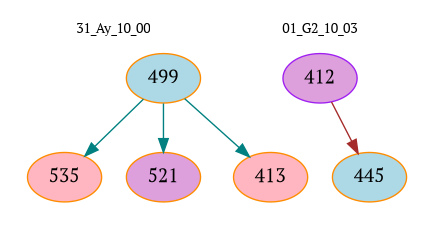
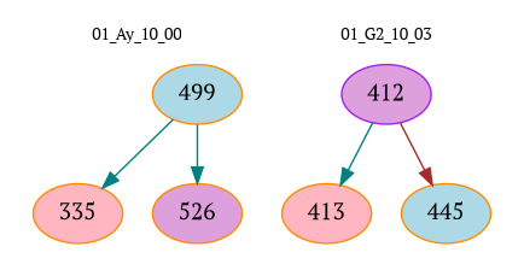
  digraph {
    fontname="PT Serif"
    node [color=darkorange fillcolor=lightblue fontname="PT Serif" style=filled]
    edge [color=teal fontname="PT Serif"]
    n1 [label=499]
-   n2 [fillcolor=lightpink label=535]
-   n3 [fillcolor=plum label=521]
+   n2 [fillcolor=lightpink label=335]
+   n3 [fillcolor=plum label=526]
    n4 [color=purple fillcolor=plum label=412]
    n5 [fillcolor=lightpink label=413]
    n6 [label=445]
    subgraph cluster_1 {
      color=white
      fontsize=10
-     label="31_Ay_10_00"
+     label="01_Ay_10_00"
      n1
      n2
      n3
    }
    subgraph cluster_2 {
      color=white
      fontsize=10
      label="01_G2_10_03"
      n4
      n5
      n6
    }
    n1 -> n2
    n1 -> n3
-   n1 -> n5
+   n4 -> n5
    n4 -> n6 [color=brown]
  }
